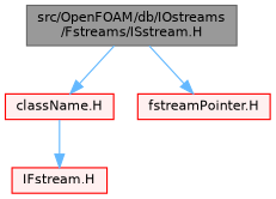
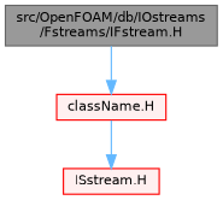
  digraph {
    node [color=red fillcolor="#FFF0F0" fontname=Helvetica fontsize=10 shape=box style=filled]
    edge [color=steelblue1 fontname=Helvetica fontsize=10 labelfontname=Helvetica labelfontsize=10 style=solid]
-   n1 [color=gray40 fillcolor=grey60 fontcolor=black height=0.2 label="src/OpenFOAM/db/IOstreams\l/Fstreams/ISstream.H" width=0.4]
+   n1 [color=gray40 fillcolor=grey60 fontcolor=black height=0.2 label="src/OpenFOAM/db/IOstreams\l/Fstreams/IFstream.H" width=0.4]
    n2 [height=0.2 label="className.H" width=0.4]
-   n3 [height=0.2 label="fstreamPointer.H" width=0.4]
-   n4 [height=0.2 label="IFstream.H" width=0.4]
+   n4 [height=0.2 label="ISstream.H" width=0.4]
    n1 -> n2
-   n1 -> n3
    n2 -> n4
  }
